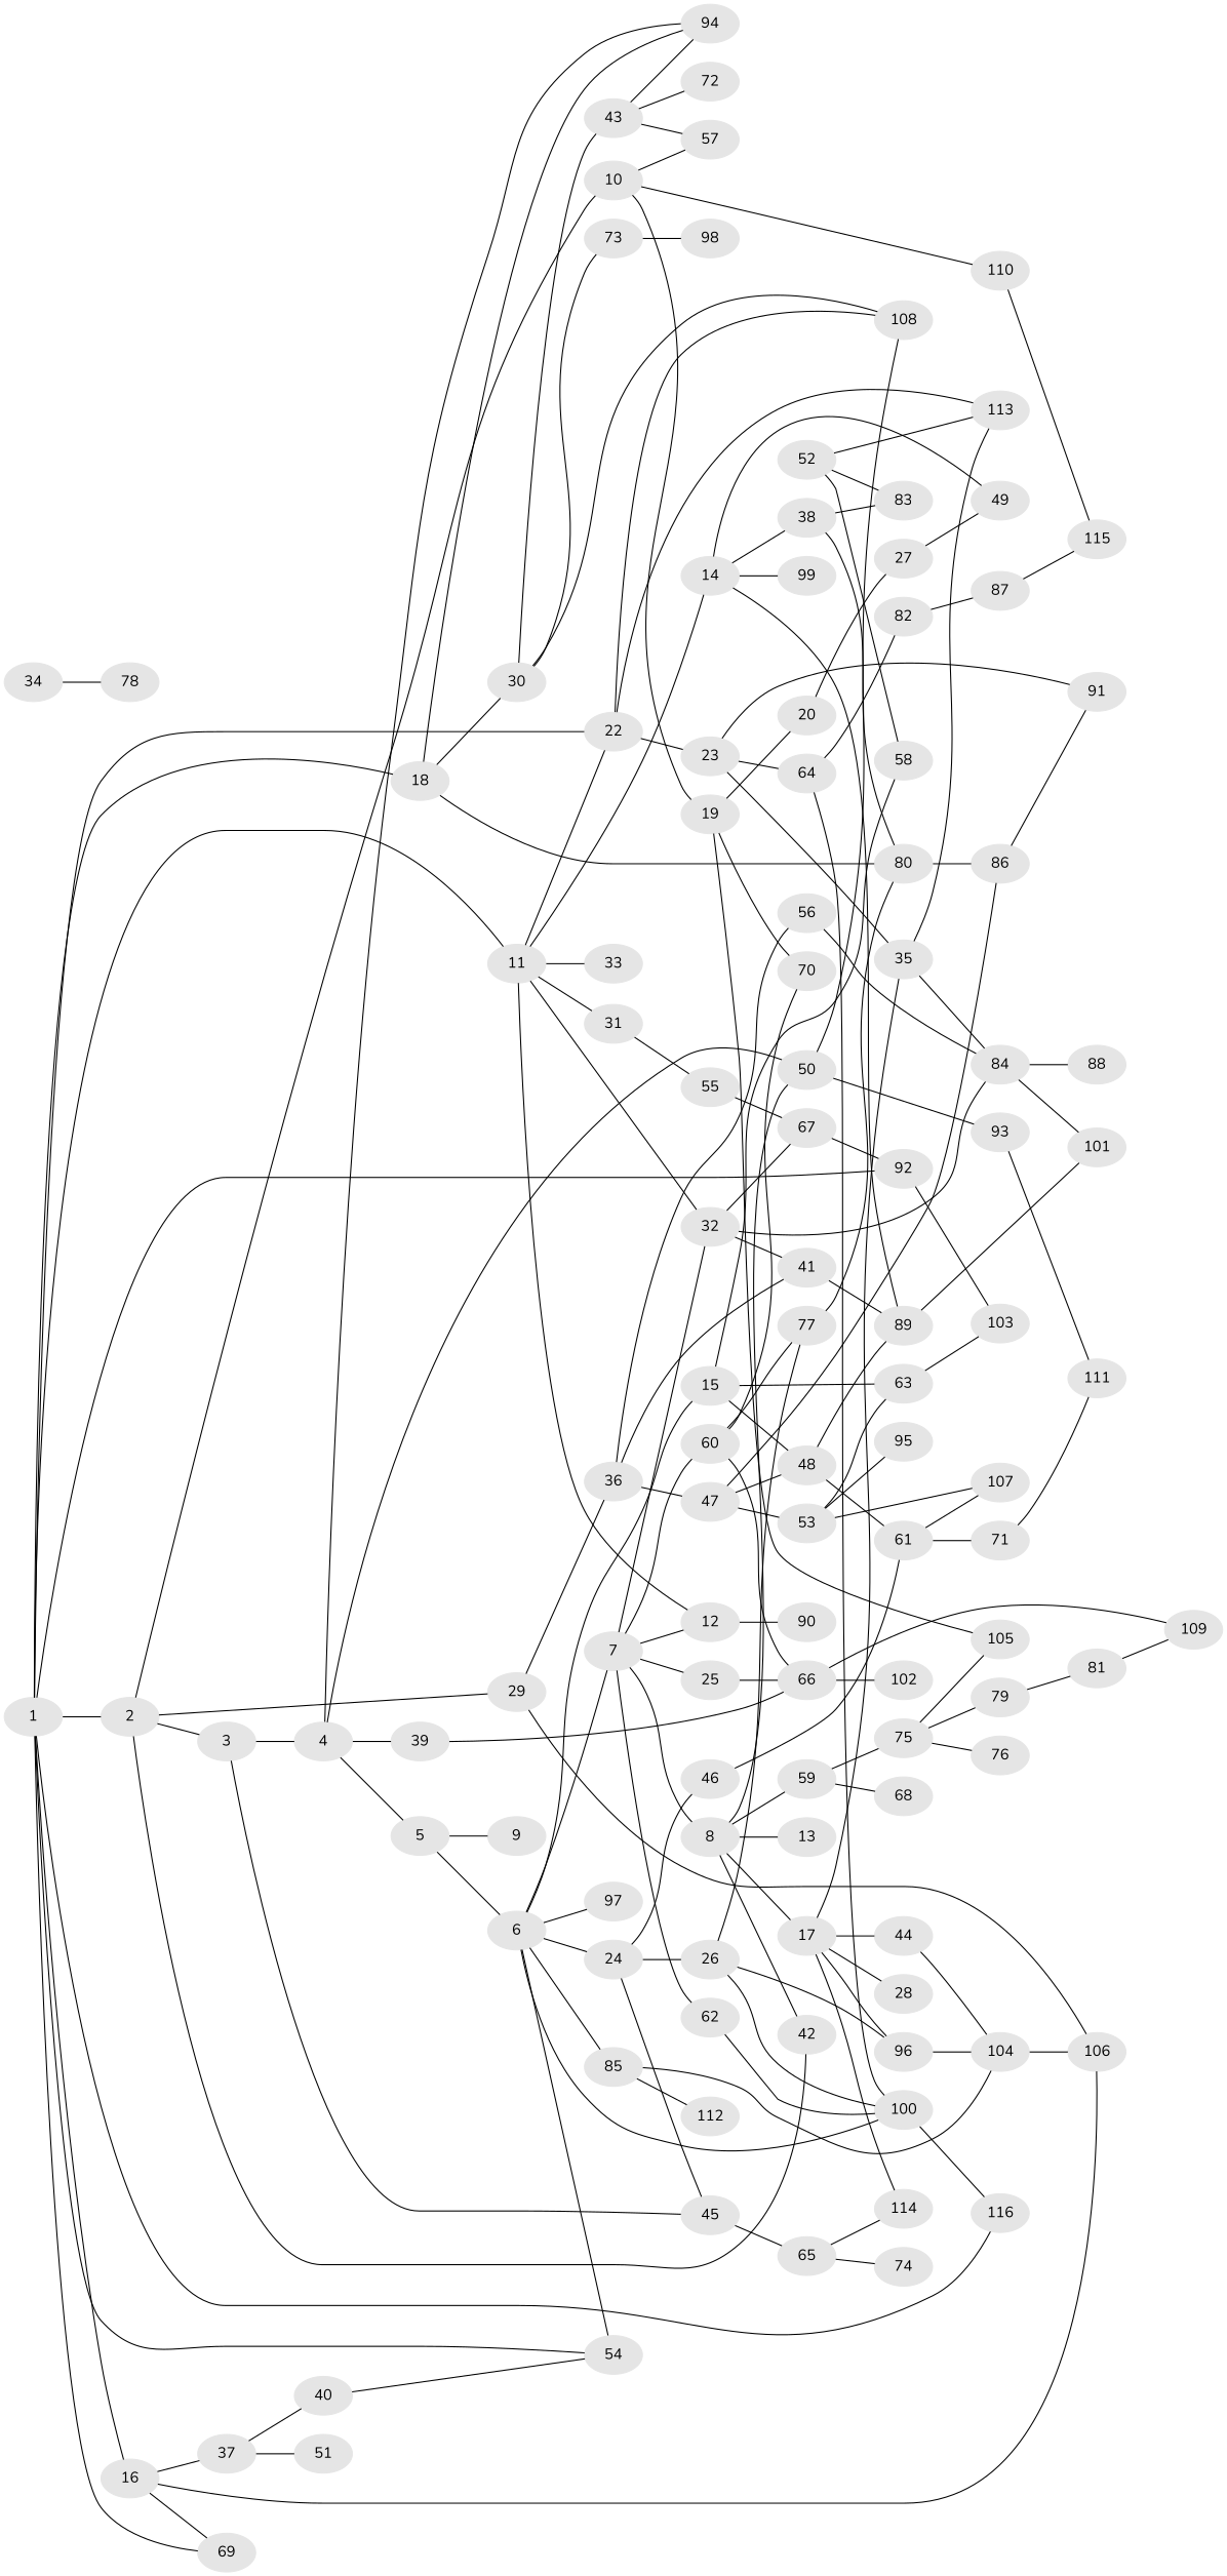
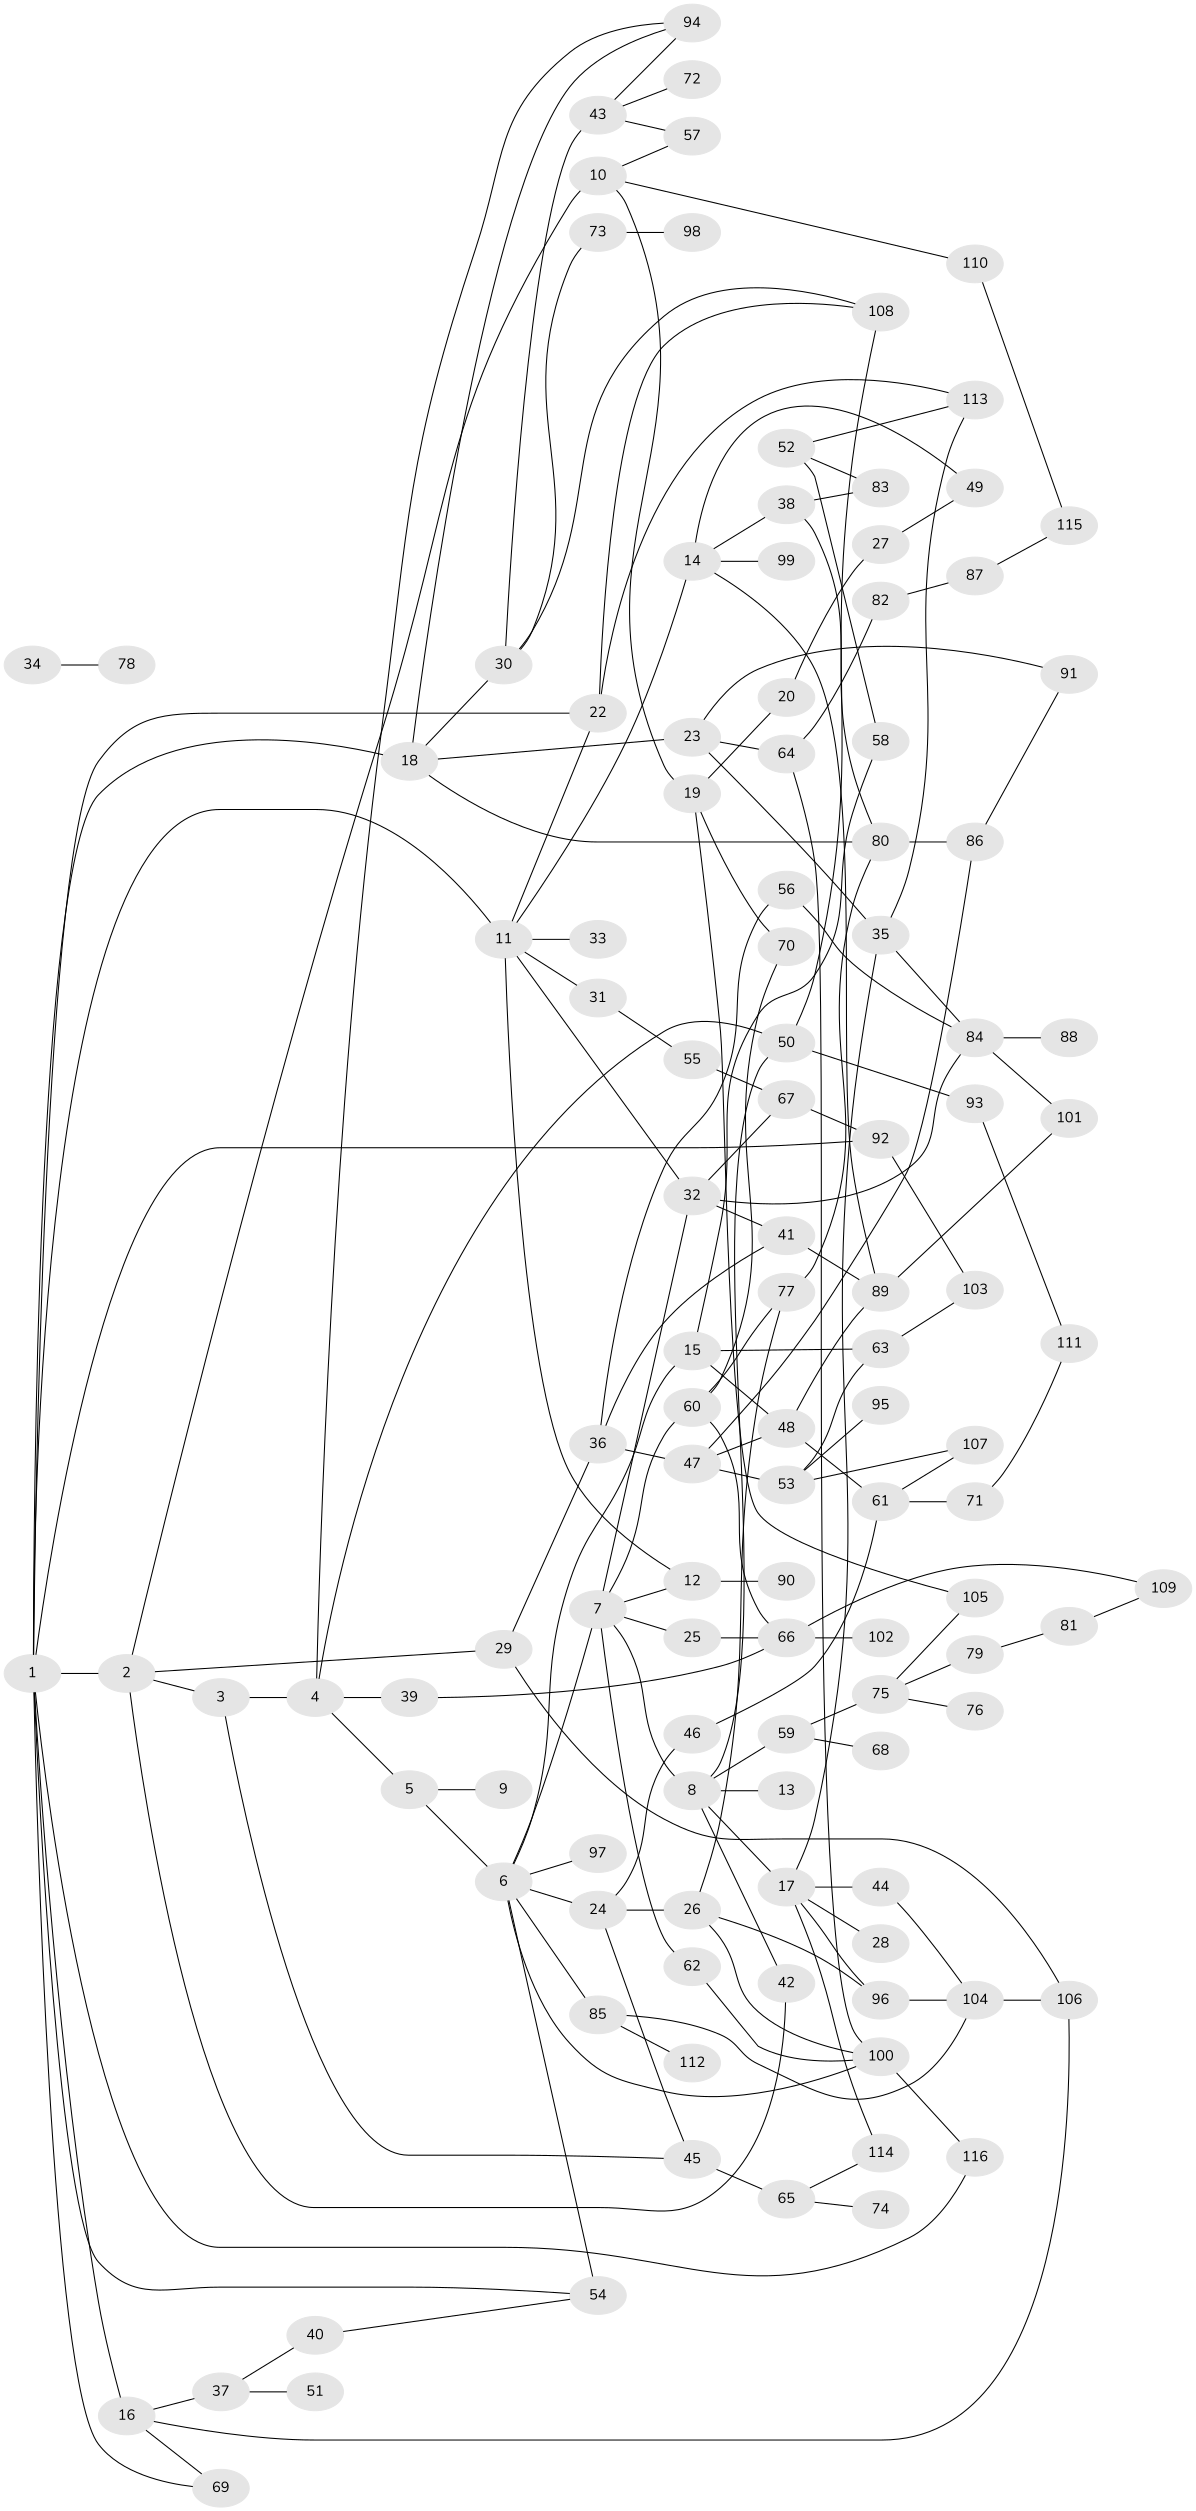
  graph {
    fontname=Nunito
    rankdir=LR
    node [color=gray90 fontname=Nunito style=filled]
    edge [fontname=Nunito]
    1
    2
    11
    16
    18
    22
    54
    69
    92
    116
    3
    10
    29
    42
    12
    32
    14
    31
    33
    37
    106
    94
    23
    30
    80
    108
    113
    103
    4
    45
    19
    57
    110
    36
    5
    39
    50
    65
    6
    9
    66
    93
    7
    15
    24
    85
    97
    100
    8
    25
    60
    62
    48
    58
    63
    26
    46
    104
    112
    13
    17
    59
    90
    41
    84
    67
    70
    77
    28
    35
    44
    96
    114
    68
    75
    20
    105
    115
    38
    49
    89
    99
    55
    83
    101
    61
    40
    51
    64
    91
    43
    73
    86
    27
    52
    82
    102
    109
    47
    56
    72
    98
    34
    78
    88
    53
    74
    107
    71
    95
    111
    76
    79
    87
    81
    1 -- 2
    1 -- 11
    1 -- 16
    1 -- 18
    1 -- 22
    1 -- 54
    1 -- 69
    1 -- 92
    1 -- 116
    2 -- 3
    2 -- 10
    2 -- 29
    2 -- 42
    11 -- 22
    11 -- 12
    11 -- 32
    11 -- 14
    11 -- 31
    11 -- 33
    16 -- 69
    16 -- 37
    16 -- 106
    18 -- 94
-   22 -- 23
+   18 -- 23
    18 -- 30
    18 -- 80
    22 -- 108
    22 -- 113
    92 -- 103
    3 -- 4
    3 -- 45
    10 -- 19
    10 -- 57
    10 -- 110
    29 -- 106
    29 -- 36
    12 -- 90
    32 -- 41
    32 -- 84
    32 -- 67
    14 -- 38
    14 -- 49
    14 -- 89
    14 -- 99
    31 -- 55
    37 -- 40
    37 -- 51
    23 -- 35
    23 -- 64
    23 -- 91
    30 -- 108
    30 -- 43
    30 -- 73
    80 -- 86
    4 -- 94
    4 -- 5
    4 -- 39
    4 -- 50
    45 -- 65
    19 -- 70
    19 -- 20
    19 -- 105
    110 -- 115
    36 -- 41
    36 -- 47
    36 -- 56
    5 -- 6
    5 -- 9
    39 -- 66
    50 -- 108
    50 -- 93
    65 -- 114
    65 -- 74
    6 -- 54
    6 -- 7
    6 -- 15
    6 -- 24
    6 -- 85
    6 -- 97
    6 -- 100
    66 -- 102
    66 -- 109
    93 -- 111
    7 -- 12
    7 -- 32
    7 -- 8
    7 -- 25
    7 -- 60
    7 -- 62
    15 -- 48
    15 -- 58
    15 -- 63
    24 -- 45
    24 -- 26
    24 -- 46
    85 -- 104
    85 -- 112
    100 -- 116
    8 -- 42
    8 -- 50
    8 -- 13
    8 -- 17
    8 -- 59
    25 -- 66
    60 -- 66
    60 -- 70
    60 -- 77
    62 -- 100
    48 -- 89
    48 -- 61
    63 -- 103
    26 -- 100
    26 -- 77
    26 -- 96
    46 -- 61
    104 -- 106
    17 -- 28
    17 -- 35
    17 -- 44
    17 -- 96
    17 -- 114
    59 -- 68
    59 -- 75
    41 -- 89
    84 -- 101
    84 -- 88
    67 -- 92
    77 -- 80
    35 -- 113
    35 -- 84
    44 -- 104
    96 -- 104
    75 -- 105
    75 -- 76
    75 -- 79
    20 -- 27
    38 -- 80
    38 -- 83
    89 -- 101
    55 -- 67
    61 -- 107
    61 -- 71
    40 -- 54
    64 -- 100
    64 -- 82
    43 -- 94
    43 -- 57
    43 -- 72
    73 -- 98
    86 -- 91
    27 -- 49
    52 -- 113
    52 -- 58
    52 -- 83
    82 -- 87
    47 -- 48
    47 -- 86
    47 -- 53
    56 -- 84
    34 -- 78
    53 -- 63
    53 -- 107
    53 -- 95
    71 -- 111
    79 -- 81
    87 -- 115
    81 -- 109
  }
